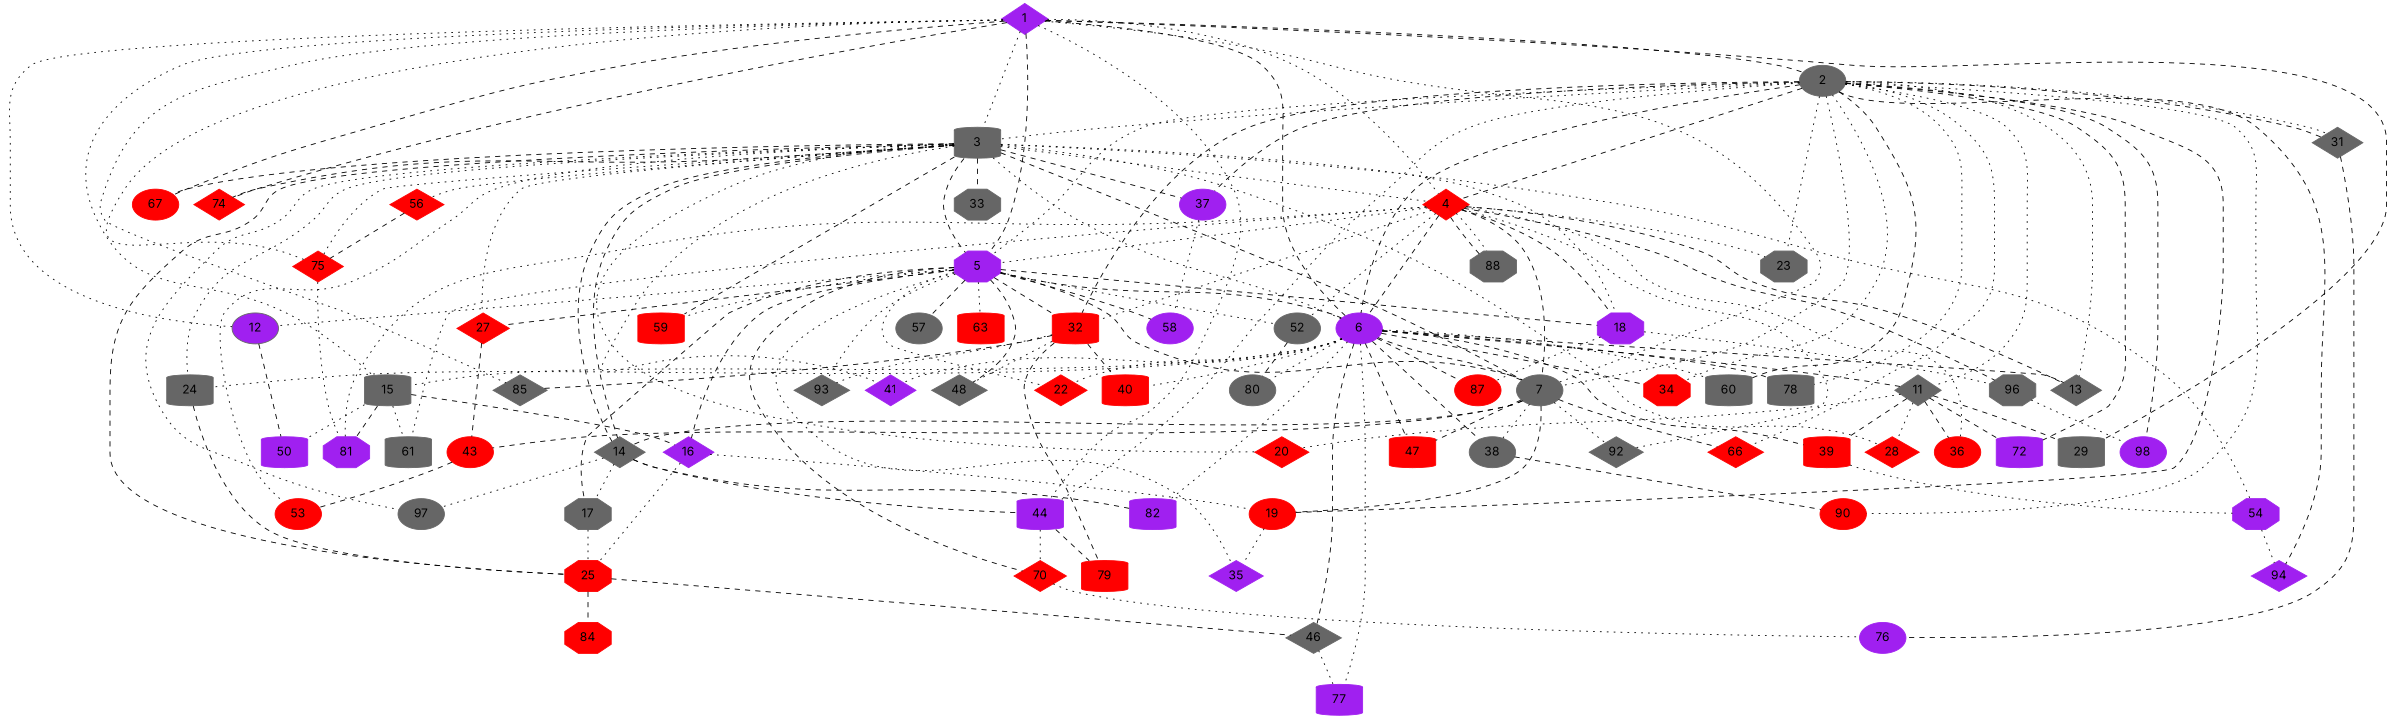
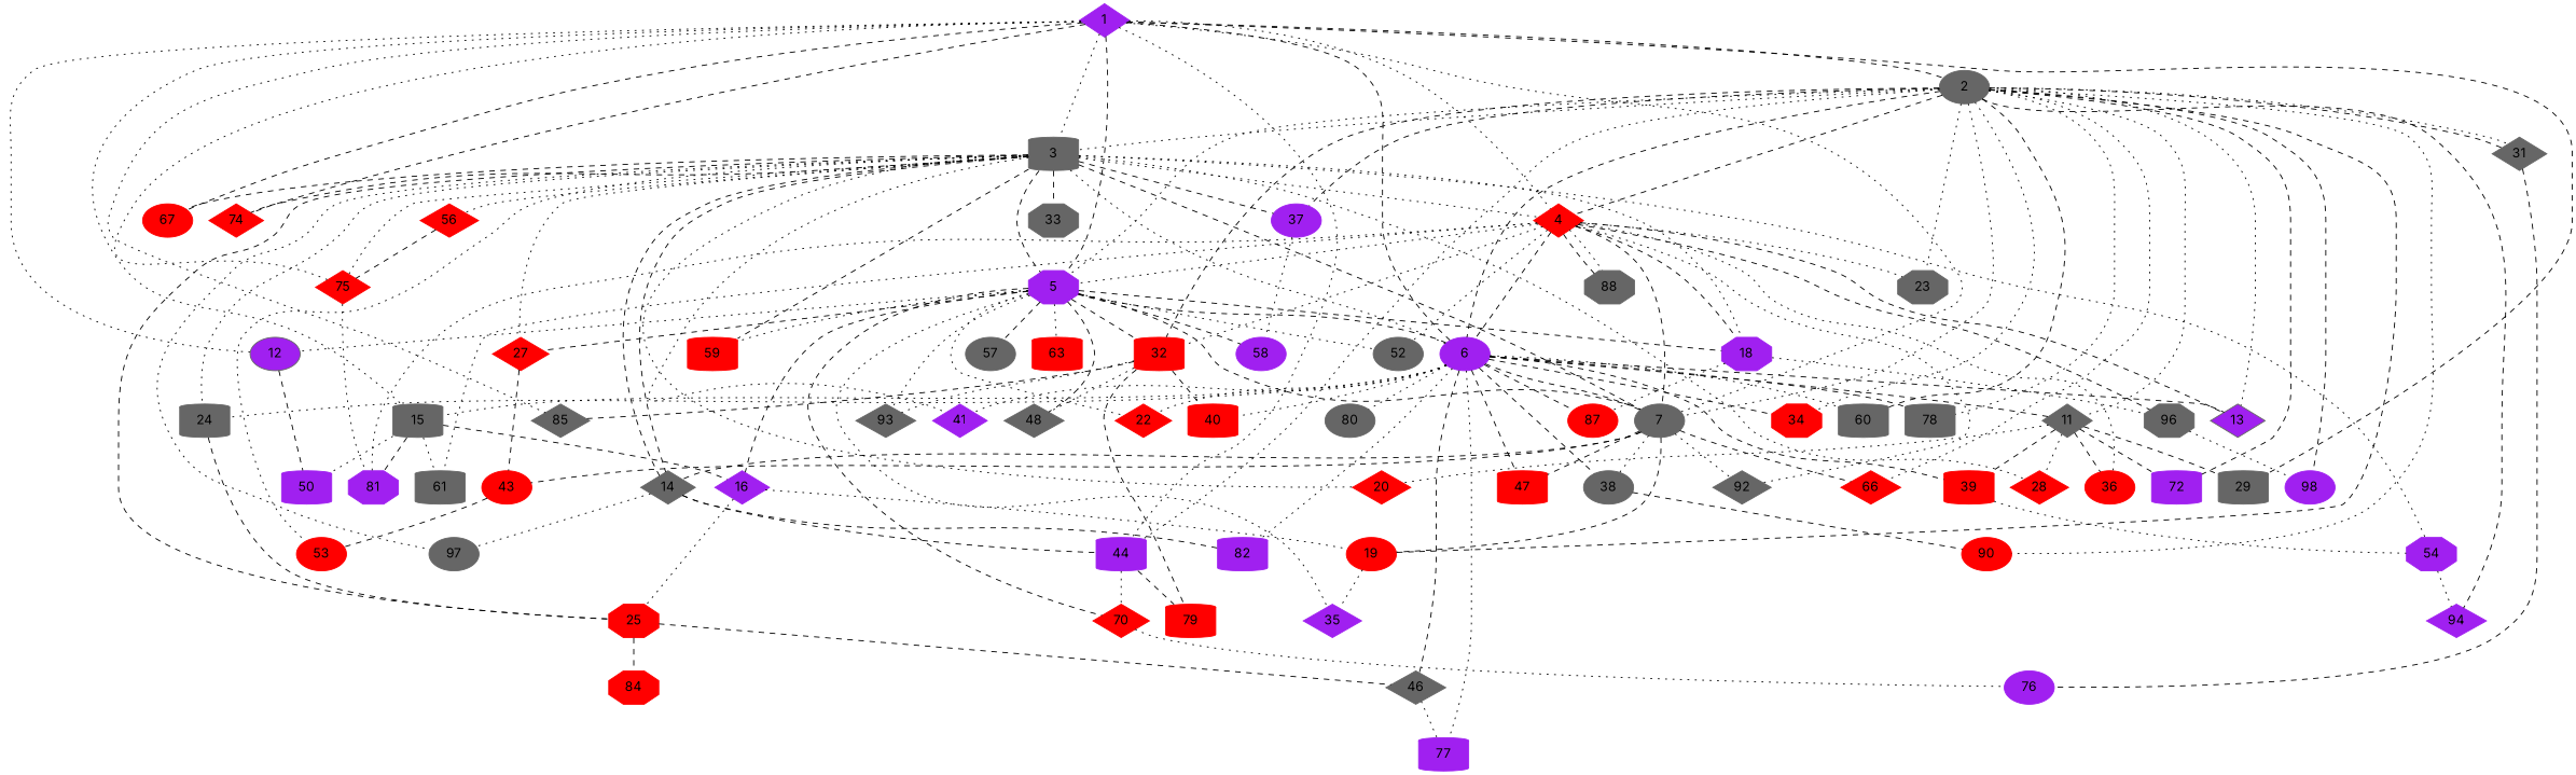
  graph {
    fontname=Inter
    node [color=gray40 fontname=Inter shape=diamond style=filled]
    edge [fontname=Inter style=dotted]
    1 [color=purple super="+21"]
    2 [shape=ellipse super="+42"]
    3 [shape=cylinder super="+8"]
    4 [color=red super="+49"]
    5 [color=purple shape=octagon super="+9"]
    6 [color=purple shape=ellipse super="+10"]
    7 [shape=ellipse super="+65"]
    12 [fillcolor=purple shape=ellipse super="+86"]
    15 [shape=cylinder super="+69"]
    29 [shape=cylinder]
    44 [color=purple shape=cylinder super="+55"]
    67 [color=red shape=ellipse]
    74 [color=red]
    75 [color=red]
    85
    11 [super="+95"]
-   13 [super="+68"]
+   13 [super="+68" fillcolor=purple]
    19 [color=red shape=ellipse super="+83"]
    23 [shape=octagon]
    31
    32 [color=red shape=cylinder super="+64"]
    34 [color=red shape=octagon]
    37 [color=purple shape=ellipse]
    60 [shape=cylinder]
    66 [color=red]
    72 [color=purple shape=cylinder]
    78 [shape=cylinder]
    90 [color=red shape=ellipse]
    94 [color=purple]
    98 [color=purple shape=ellipse]
    14 [super="+26"]
    18 [color=purple shape=octagon super="+73"]
    20 [color=red]
    24 [shape=cylinder]
    25 [color=red shape=octagon super="+30"]
    27 [color=red]
    28 [color=red super="+51"]
    33 [shape=octagon]
    41 [color=purple]
    53 [color=red shape=ellipse]
    54 [color=purple shape=octagon]
    56 [color=red super="+89"]
    59 [color=red shape=cylinder]
    97 [shape=ellipse]
    36 [color=red shape=ellipse]
    52 [shape=ellipse]
    61 [shape=cylinder]
    81 [color=purple shape=octagon super="+91"]
    88 [shape=octagon]
    92
    96 [shape=octagon]
    16 [color=purple super="+45"]
-   17 [shape=octagon]
    22 [color=red]
    35 [color=purple]
    48
    57 [shape=ellipse]
    58 [color=purple shape=ellipse]
    63 [color=red shape=cylinder]
    70 [color=red]
    93
    38 [shape=ellipse]
    39 [color=red shape=cylinder]
    40 [color=red shape=cylinder]
    46
    47 [color=red shape=cylinder super="+71"]
    77 [color=purple shape=cylinder]
    80 [shape=ellipse]
    82 [color=purple shape=cylinder]
    87 [color=red shape=ellipse]
    43 [color=red shape=ellipse]
    50 [color=purple shape=cylinder]
    79 [color=red shape=cylinder]
    76 [color=purple shape=ellipse]
    84 [color=red shape=octagon]
    1 -- 2 [style=dashed weight=2]
    1 -- 3 [weight=2]
    1 -- 4
    1 -- 5 [style=dashed weight=2]
    1 -- 6 [style=dashed weight=2]
    1 -- 7
    1 -- 12 [weight=2]
    1 -- 15
    1 -- 29 [style=dashed]
    1 -- 44
    1 -- 67 [style=dashed]
    1 -- 74 [style=dashed]
    1 -- 75
    1 -- 85
    2 -- 3 [weight=3]
    2 -- 4 [style=dashed]
    2 -- 5 [weight=2]
    2 -- 6 [style=dashed weight=2]
    2 -- 7
    2 -- 44
    2 -- 11
    2 -- 13
    2 -- 19 [style=dashed]
    2 -- 23
    2 -- 31 [style=dashed]
    2 -- 31
    2 -- 32 [style=dashed]
    2 -- 34
    2 -- 37 [style=dashed]
    2 -- 60 [style=dashed]
    2 -- 66
    2 -- 72 [style=dashed]
    2 -- 78
    2 -- 90
    2 -- 94 [style=dashed]
    2 -- 98 [style=dashed]
    3 -- 4 [weight=3]
    3 -- 5 [style=dashed weight=4]
    3 -- 6 [weight=4]
    3 -- 7 [style=dashed weight=3]
    3 -- 67 [style=dashed]
    3 -- 74 [style=dashed]
    3 -- 75
    3 -- 37 [style=dashed]
    3 -- 14 [style=dashed]
    3 -- 14 [style=dashed]
    3 -- 18
    3 -- 20
    3 -- 24
    3 -- 25 [style=dashed]
    3 -- 27
    3 -- 28
    3 -- 33 [style=dashed weight=2]
    3 -- 41
    3 -- 53
    3 -- 54
    3 -- 56
    3 -- 59 [style=dashed]
    3 -- 97
    4 -- 5 [weight=2]
    4 -- 6 [style=dashed weight=2]
    4 -- 7 [style=dashed]
    4 -- 13 [style=dashed]
    4 -- 23
    4 -- 32
    4 -- 18 [style=dashed]
    4 -- 36
    4 -- 52
    4 -- 61
    4 -- 81
    4 -- 88 [style=dashed]
    4 -- 88
    4 -- 92
    4 -- 96 [style=dashed]
    5 -- 6 [style=dashed weight=4]
    5 -- 7 [style=dashed weight=2]
    5 -- 12
    5 -- 32 [style=dashed]
    5 -- 18 [style=dashed]
    5 -- 27 [style=dashed]
    5 -- 59
    5 -- 52
    5 -- 16 [style=dashed weight=2]
-   5 -- 17 [style=dashed]
    5 -- 22
    5 -- 35
    5 -- 48 [style=dashed]
    5 -- 57 [style=dashed]
    5 -- 58 [style=dashed]
    5 -- 63
    5 -- 70 [style=dashed]
    5 -- 93
    6 -- 7 [style=dashed weight=2]
    6 -- 15
    6 -- 11 [style=dashed weight=2]
    6 -- 13 [style=dashed]
    6 -- 34 [style=dashed]
    6 -- 60
    6 -- 78 [style=dashed]
    6 -- 24
    6 -- 41
    6 -- 22
    6 -- 38 [style=dashed]
    6 -- 39 [style=dashed]
    6 -- 40
    6 -- 46 [style=dashed]
    6 -- 47 [style=dashed weight=2]
    6 -- 77
    6 -- 80
    6 -- 82
    6 -- 87 [style=dashed]
    7 -- 19 [style=dashed]
    7 -- 66 [style=dashed]
    7 -- 14 [style=dashed]
    7 -- 92
    7 -- 38
    7 -- 47 [style=dashed]
    7 -- 43 [style=dashed]
    12 -- 50 [style=dashed]
    15 -- 61
    15 -- 81 [style=dashed]
    15 -- 16 [style=dashed]
    15 -- 50
    44 -- 70
    44 -- 79 [style=dashed]
    75 -- 81
    11 -- 29 [style=dashed]
    11 -- 72 [style=dashed]
    11 -- 20
    11 -- 28
    11 -- 36 [style=dashed]
    11 -- 39 [style=dashed]
    19 -- 35
    31 -- 76 [style=dashed]
    32 -- 85 [style=dashed]
    32 -- 48
    32 -- 93
    32 -- 40 [style=dashed]
    32 -- 79 [style=dashed]
    37 -- 58
    14 -- 44 [style=dashed]
    14 -- 97
-   14 -- 17
    14 -- 82 [style=dashed]
    18 -- 96
    18 -- 87
    24 -- 25 [style=dashed]
    25 -- 46 [style=dashed]
    25 -- 84 [style=dashed]
    27 -- 43 [style=dashed]
    54 -- 94
    56 -- 75 [style=dashed]
-   52 -- 80 [style=dashed]
    96 -- 98
    16 -- 19
    16 -- 25
-   17 -- 25
    70 -- 76
    38 -- 90 [style=dashed]
    39 -- 54
    46 -- 77
    43 -- 53 [style=dashed]
  }
